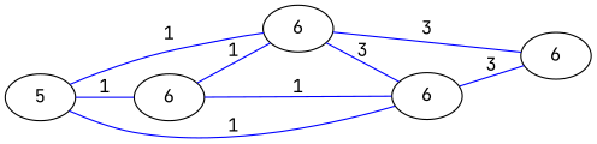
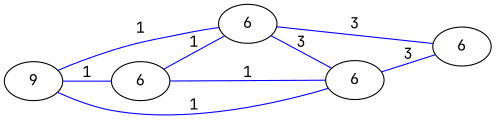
  graph {
    rankdir=LR
    fontname="JetBrains Mono"
    node [fontname="JetBrains Mono"]
    edge [color=blue fontname="JetBrains Mono"]
-   n1 [label=5]
+   n1 [label=9]
    n2 [label=6]
    n3 [label=6]
    n4 [label=6]
    n5 [label=6]
    n1 -- n2 [label=1]
    n1 -- n3 [label=1]
    n1 -- n4 [label=1]
    n2 -- n3 [label=1]
    n2 -- n4 [label=1]
    n3 -- n4 [label=3]
    n3 -- n5 [label=3]
    n4 -- n5 [label=3]
  }
